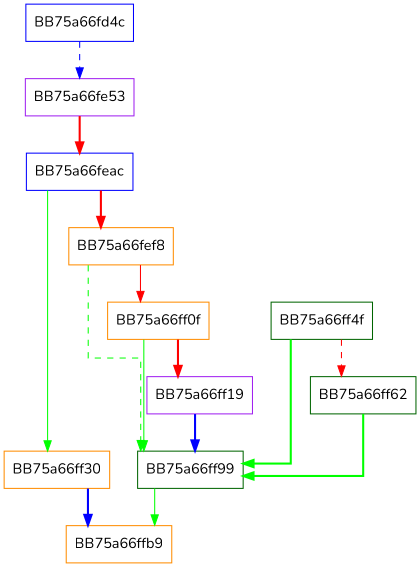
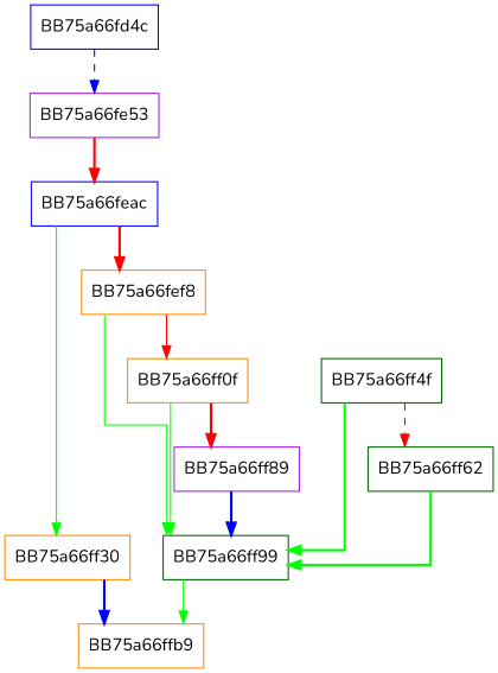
  digraph {
    fontname=Nunito
    splines=ortho
    node [color=darkorange fontname=Nunito shape=box]
    edge [color=green fontname=Nunito style=bold]
    BB75a66fd4c [color=blue]
    BB75a66fe53 [color=purple]
    BB75a66feac [color=blue]
    BB75a66ff4f [color=darkgreen]
    BB75a66ff99 [color=darkgreen]
    BB75a66ff62 [color=darkgreen]
    BB75a66ff30
    BB75a66fef8
    BB75a66ffb9
    BB75a66ff0f
-   BB75a66ff19 [color=purple]
+   BB75a66ff19 [color=purple label=BB75a66ff89]
    BB75a66fd4c -> BB75a66fe53 [color=blue style=dashed]
    BB75a66fe53 -> BB75a66feac [color=red]
    BB75a66feac -> BB75a66ff30 [style=solid]
    BB75a66feac -> BB75a66fef8 [color=red]
    BB75a66ff4f -> BB75a66ff99
    BB75a66ff4f -> BB75a66ff62 [color=red style=dashed]
    BB75a66ff99 -> BB75a66ffb9 [style=solid]
    BB75a66ff62 -> BB75a66ff99
    BB75a66ff30 -> BB75a66ffb9 [color=blue]
-   BB75a66fef8 -> BB75a66ff99 [style=dashed]
+   BB75a66fef8 -> BB75a66ff99 [style=solid]
    BB75a66fef8 -> BB75a66ff0f [color=red style=solid]
    BB75a66ff0f -> BB75a66ff99 [style=solid]
    BB75a66ff0f -> BB75a66ff19 [color=red]
    BB75a66ff19 -> BB75a66ff99 [color=blue]
  }
